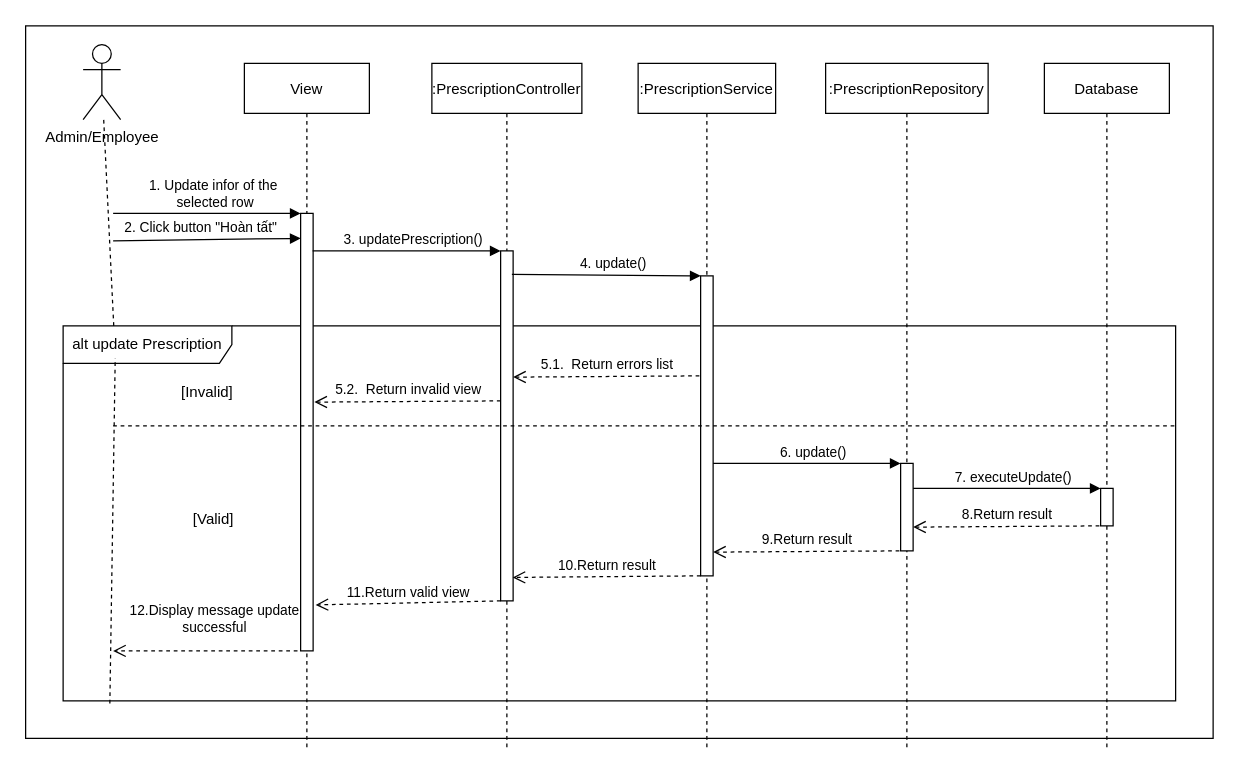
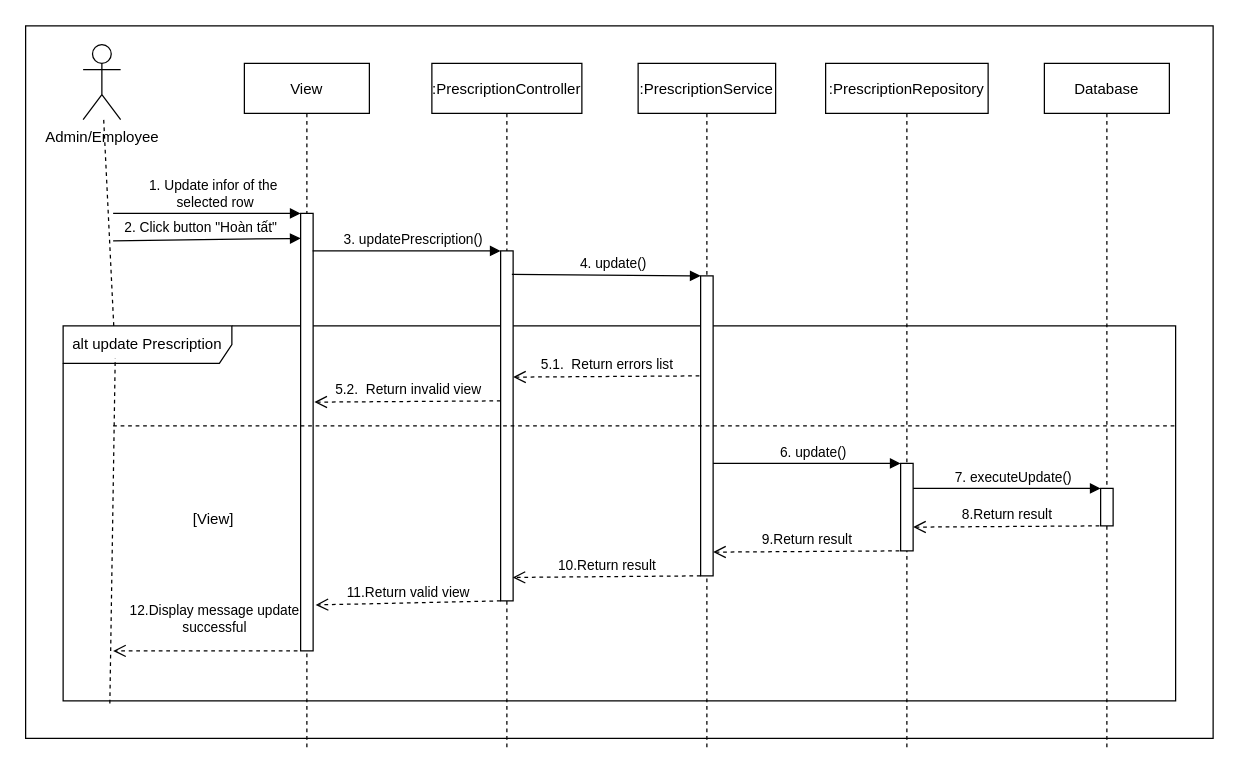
  <mxCell id="0" />
  <mxCell id="1" parent="0" />
  <mxCell id="2" value="" style="rounded=0;whiteSpace=wrap;html=1;" parent="1" vertex="1"><mxGeometry x="20" y="20" width="950" height="570" as="geometry" /></mxCell>
  <mxCell id="3" value="alt update Prescription" style="shape=umlFrame;whiteSpace=wrap;html=1;width=135;height=30;" parent="1" vertex="1"><mxGeometry x="50" y="260" width="890" height="300" as="geometry" /></mxCell>
  <mxCell id="4" value="Admin/Employee" style="shape=umlActor;verticalLabelPosition=bottom;verticalAlign=top;html=1;" parent="1" vertex="1"><mxGeometry x="66" y="35" width="30" height="60" as="geometry" /></mxCell>
  <mxCell id="5" value="View" style="shape=umlLifeline;perimeter=lifelinePerimeter;container=1;collapsible=0;recursiveResize=0;rounded=0;shadow=0;strokeWidth=1;" parent="1" vertex="1"><mxGeometry x="195" y="50" width="100" height="550" as="geometry" /></mxCell>
  <mxCell id="6" value="" style="html=1;points=[];perimeter=orthogonalPerimeter;" parent="5" vertex="1"><mxGeometry x="45" y="120" width="10" height="350" as="geometry" /></mxCell>
  <mxCell id="7" value="12.Display message update&lt;br&gt;successful" style="html=1;verticalAlign=bottom;endArrow=open;dashed=1;endSize=8;" parent="5" edge="1"><mxGeometry x="-0.091" y="-10" relative="1" as="geometry"><mxPoint x="42.5" y="470" as="sourcePoint" /><mxPoint x="-105" y="470" as="targetPoint" /><mxPoint as="offset" /></mxGeometry></mxCell>
  <mxCell id="8" value=":PrescriptionController" style="shape=umlLifeline;perimeter=lifelinePerimeter;container=1;collapsible=0;recursiveResize=0;rounded=0;shadow=0;strokeWidth=1;" parent="1" vertex="1"><mxGeometry x="345" y="50" width="120" height="550" as="geometry" /></mxCell>
  <mxCell id="9" value="" style="html=1;points=[];perimeter=orthogonalPerimeter;" parent="8" vertex="1"><mxGeometry x="55" y="150" width="10" height="280" as="geometry" /></mxCell>
  <mxCell id="10" value="5.2. &amp;nbsp;Return invalid view" style="html=1;verticalAlign=bottom;endArrow=open;dashed=1;endSize=8;exitX=-0.055;exitY=0.291;exitDx=0;exitDy=0;exitPerimeter=0;" parent="8" edge="1"><mxGeometry x="-0.003" relative="1" as="geometry"><mxPoint x="55" y="270" as="sourcePoint" /><mxPoint x="-94" y="271" as="targetPoint" /><mxPoint as="offset" /></mxGeometry></mxCell>
  <mxCell id="11" value="11.Return valid view" style="html=1;verticalAlign=bottom;endArrow=open;dashed=1;endSize=8;exitX=-0.055;exitY=0.291;exitDx=0;exitDy=0;exitPerimeter=0;entryX=1.2;entryY=0.895;entryDx=0;entryDy=0;entryPerimeter=0;" parent="8" target="6" edge="1"><mxGeometry x="-0.003" relative="1" as="geometry"><mxPoint x="55" y="430" as="sourcePoint" /><mxPoint x="-95" y="430" as="targetPoint" /><mxPoint as="offset" /></mxGeometry></mxCell>
  <mxCell id="12" value="5.1. &amp;nbsp;Return errors list" style="html=1;verticalAlign=bottom;endArrow=open;dashed=1;endSize=8;exitX=-0.055;exitY=0.291;exitDx=0;exitDy=0;exitPerimeter=0;" parent="8" edge="1"><mxGeometry x="-0.007" relative="1" as="geometry"><mxPoint x="214" y="250" as="sourcePoint" /><mxPoint x="65" y="251" as="targetPoint" /><mxPoint as="offset" /></mxGeometry></mxCell>
  <mxCell id="13" value="3. updatePrescription()" style="html=1;verticalAlign=bottom;endArrow=block;entryX=0.038;entryY=0.002;entryDx=0;entryDy=0;entryPerimeter=0;" parent="8" edge="1"><mxGeometry x="0.067" width="80" relative="1" as="geometry"><mxPoint x="-95.38" y="150.0" as="sourcePoint" /><mxPoint x="55.0" y="150.0" as="targetPoint" /><mxPoint as="offset" /></mxGeometry></mxCell>
  <mxCell id="14" value=":PrescriptionService" style="shape=umlLifeline;perimeter=lifelinePerimeter;container=1;collapsible=0;recursiveResize=0;rounded=0;shadow=0;strokeWidth=1;" parent="1" vertex="1"><mxGeometry x="510" y="50" width="110" height="550" as="geometry" /></mxCell>
  <mxCell id="15" value="" style="html=1;points=[];perimeter=orthogonalPerimeter;" parent="14" vertex="1"><mxGeometry x="50" y="170" width="10" height="240" as="geometry" /></mxCell>
  <mxCell id="16" value="10.Return result" style="html=1;verticalAlign=bottom;endArrow=open;dashed=1;endSize=8;exitX=-0.055;exitY=0.291;exitDx=0;exitDy=0;exitPerimeter=0;entryX=0.962;entryY=0.933;entryDx=0;entryDy=0;entryPerimeter=0;" parent="14" target="9" edge="1"><mxGeometry x="-0.003" relative="1" as="geometry"><mxPoint x="50" y="410" as="sourcePoint" /><mxPoint x="-99" y="411" as="targetPoint" /><mxPoint as="offset" /></mxGeometry></mxCell>
  <mxCell id="17" value=":PrescriptionRepository" style="shape=umlLifeline;perimeter=lifelinePerimeter;container=1;collapsible=0;recursiveResize=0;rounded=0;shadow=0;strokeWidth=1;" parent="1" vertex="1"><mxGeometry x="660" y="50" width="130" height="550" as="geometry" /></mxCell>
  <mxCell id="18" value="" style="html=1;points=[];perimeter=orthogonalPerimeter;" parent="17" vertex="1"><mxGeometry x="60" y="320" width="10" height="70" as="geometry" /></mxCell>
  <mxCell id="19" value="6. update()" style="html=1;verticalAlign=bottom;endArrow=block;" parent="17" edge="1"><mxGeometry x="0.067" width="80" relative="1" as="geometry"><mxPoint x="-90" y="320" as="sourcePoint" /><mxPoint x="60" y="320" as="targetPoint" /><mxPoint as="offset" /></mxGeometry></mxCell>
  <mxCell id="20" value="Database" style="shape=umlLifeline;perimeter=lifelinePerimeter;container=1;collapsible=0;recursiveResize=0;rounded=0;shadow=0;strokeWidth=1;" parent="1" vertex="1"><mxGeometry x="835" y="50" width="100" height="550" as="geometry" /></mxCell>
  <mxCell id="21" value="" style="html=1;points=[];perimeter=orthogonalPerimeter;" parent="20" vertex="1"><mxGeometry x="45" y="340" width="10" height="30" as="geometry" /></mxCell>
  <mxCell id="22" value="1. Update infor of the&lt;br&gt;&amp;nbsp;selected row&lt;br&gt;" style="html=1;verticalAlign=bottom;endArrow=block;" parent="1" edge="1"><mxGeometry x="0.067" width="80" relative="1" as="geometry"><mxPoint x="90" y="170" as="sourcePoint" /><mxPoint x="240" y="170" as="targetPoint" /><mxPoint as="offset" /></mxGeometry></mxCell>
  <mxCell id="23" value="" style="endArrow=none;dashed=1;html=1;rounded=0;entryX=1.002;entryY=0.267;entryDx=0;entryDy=0;entryPerimeter=0;" parent="1" target="3" edge="1"><mxGeometry width="50" height="50" relative="1" as="geometry"><mxPoint x="90" y="340" as="sourcePoint" /><mxPoint x="925" y="340" as="targetPoint" /></mxGeometry></mxCell>
- <mxCell id="24" value="[Invalid]" style="text;html=1;align=center;verticalAlign=middle;resizable=0;points=[];autosize=1;strokeColor=none;fillColor=none;" parent="1" vertex="1"><mxGeometry x="135" y="298" width="60" height="30" as="geometry" /></mxCell>
- <mxCell id="25" value="[Valid]" style="text;html=1;align=center;verticalAlign=middle;resizable=0;points=[];autosize=1;strokeColor=none;fillColor=none;" parent="1" vertex="1"><mxGeometry x="140" y="400" width="60" height="30" as="geometry" /></mxCell>
+ <mxCell id="25" value="[View]" style="text;html=1;align=center;verticalAlign=middle;resizable=0;points=[];autosize=1;strokeColor=none;fillColor=none;" parent="1" vertex="1"><mxGeometry x="140" y="400" width="60" height="30" as="geometry" /></mxCell>
  <mxCell id="26" value="7. executeUpdate()" style="html=1;verticalAlign=bottom;endArrow=block;" parent="1" edge="1"><mxGeometry x="0.067" width="80" relative="1" as="geometry"><mxPoint x="730" y="390" as="sourcePoint" /><mxPoint x="880" y="390" as="targetPoint" /><mxPoint as="offset" /></mxGeometry></mxCell>
  <mxCell id="27" value="8.Return result" style="html=1;verticalAlign=bottom;endArrow=open;dashed=1;endSize=8;exitX=-0.055;exitY=0.291;exitDx=0;exitDy=0;exitPerimeter=0;" parent="1" edge="1"><mxGeometry x="-0.003" relative="1" as="geometry"><mxPoint x="879" y="420" as="sourcePoint" /><mxPoint x="730" y="421" as="targetPoint" /><mxPoint as="offset" /></mxGeometry></mxCell>
  <mxCell id="28" value="9.Return result" style="html=1;verticalAlign=bottom;endArrow=open;dashed=1;endSize=8;exitX=-0.055;exitY=0.291;exitDx=0;exitDy=0;exitPerimeter=0;" parent="1" edge="1"><mxGeometry x="-0.003" relative="1" as="geometry"><mxPoint x="719" y="440" as="sourcePoint" /><mxPoint x="570" y="441" as="targetPoint" /><mxPoint as="offset" /></mxGeometry></mxCell>
  <mxCell id="29" value="" style="endArrow=none;dashed=1;html=1;rounded=0;" parent="1" target="4" edge="1"><mxGeometry width="50" height="50" relative="1" as="geometry"><mxPoint x="90.5" y="260" as="sourcePoint" /><mxPoint x="90.5" y="140" as="targetPoint" /></mxGeometry></mxCell>
  <mxCell id="30" value="" style="endArrow=none;dashed=1;html=1;rounded=0;exitX=0.042;exitY=1.007;exitDx=0;exitDy=0;exitPerimeter=0;entryX=0.047;entryY=0.093;entryDx=0;entryDy=0;entryPerimeter=0;" parent="1" source="3" edge="1"><mxGeometry width="50" height="50" relative="1" as="geometry"><mxPoint x="90.34" y="430" as="sourcePoint" /><mxPoint x="91.67" y="285.9" as="targetPoint" /></mxGeometry></mxCell>
  <mxCell id="31" value="4. update()" style="html=1;verticalAlign=bottom;endArrow=block;entryX=0;entryY=0;entryDx=0;entryDy=0;entryPerimeter=0;exitX=0.9;exitY=0.067;exitDx=0;exitDy=0;exitPerimeter=0;" parent="1" source="9" target="15" edge="1"><mxGeometry x="0.073" width="80" relative="1" as="geometry"><mxPoint x="410" y="220" as="sourcePoint" /><mxPoint x="560" y="220" as="targetPoint" /><mxPoint as="offset" /></mxGeometry></mxCell>
  <mxCell id="32" value="2. Click button&amp;nbsp;&quot;Hoàn tất&quot;" style="html=1;verticalAlign=bottom;endArrow=block;entryX=0.007;entryY=0.001;entryDx=0;entryDy=0;entryPerimeter=0;" parent="1" edge="1"><mxGeometry x="-0.067" y="1" width="80" relative="1" as="geometry"><mxPoint x="90" y="192" as="sourcePoint" /><mxPoint x="240" y="190" as="targetPoint" /><mxPoint as="offset" /></mxGeometry></mxCell>
